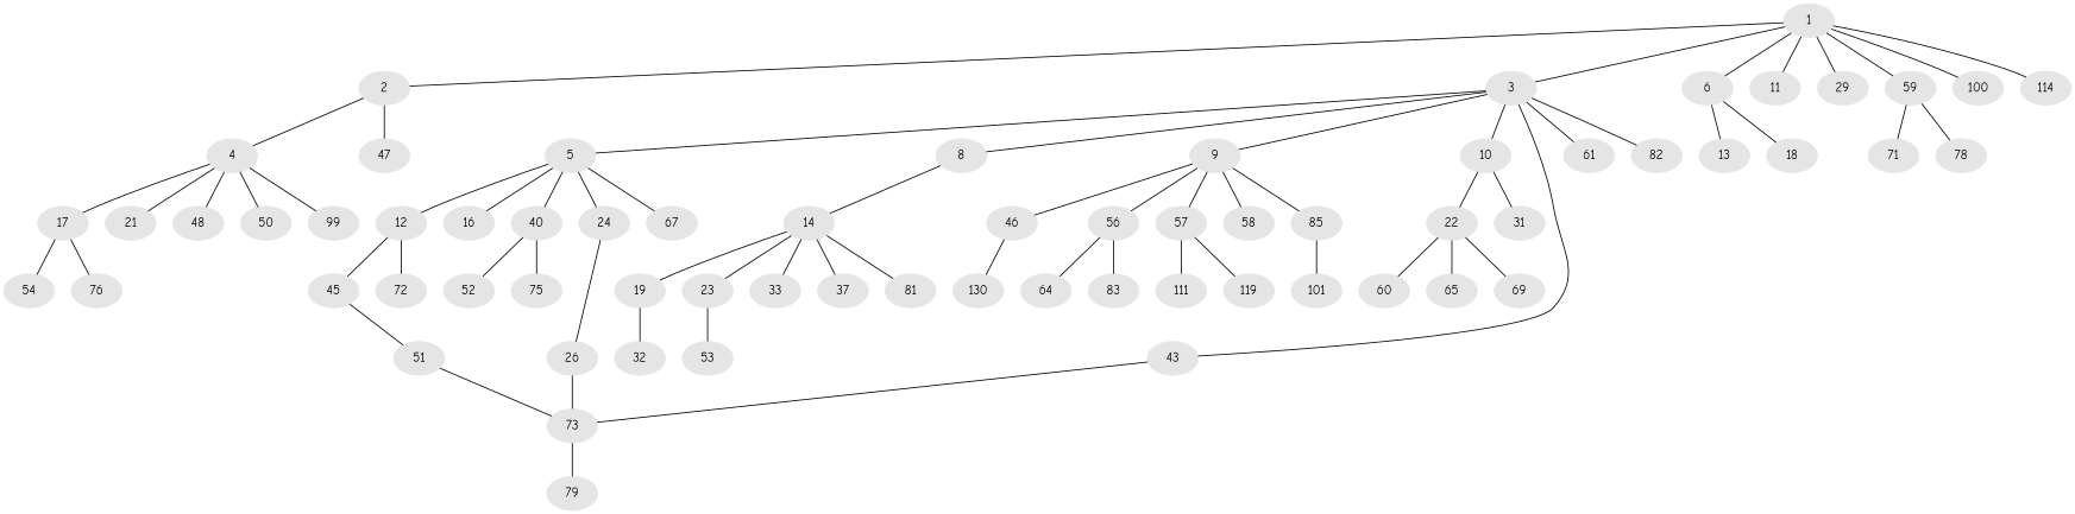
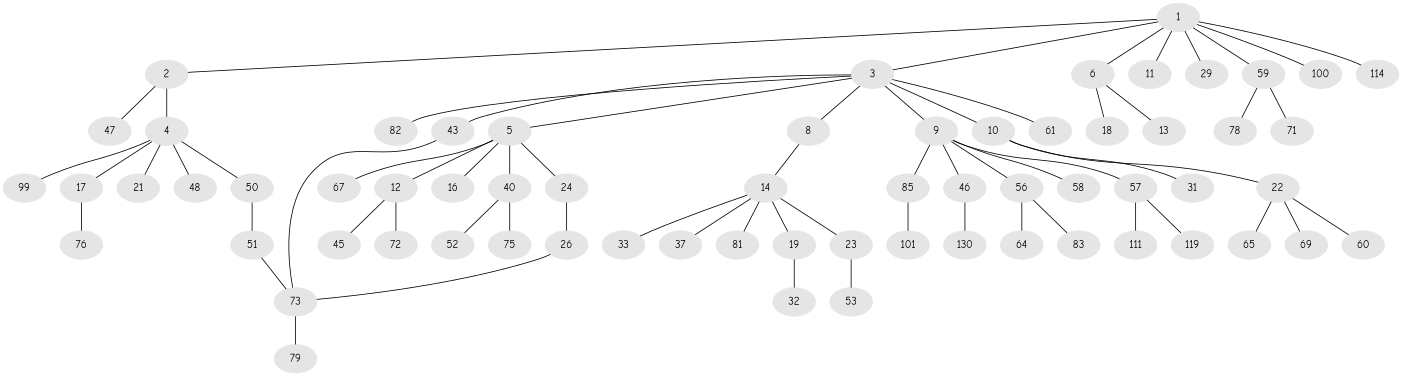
  graph {
    fontname="Comic Neue"
    node [color=gray90 fontname="Comic Neue" style=filled]
    edge [fontname="Comic Neue"]
    1
    2
    3
    6 [super="+108+15+55+40"]
    11 [super="+88"]
    29 [super="+125+91"]
    59
    100
    114
    4
    47
    5 [super="+7+133"]
    8
    9 [super="+36"]
    10 [super="+38"]
    43
    61
    82
    13
    18
    71
    78 [super="+90+110"]
    17 [super="+41"]
    21 [super="+74+44"]
    48
    50
    99
    12 [super="+124+131"]
    16
    n30 [label=40]
    24 [super="+123+25"]
    n32 [label=67]
    14
    46 [super="+63"]
    56 [super="+92"]
    57
    58
    85
    22 [super="+28"]
    31
    73 [super="+77+87"]
-   54
    76
    45
    72 [super="+126"]
    52
    75
    26
    19
    23 [super="+35+34+30"]
    33 [super="+62"]
    37 [super="+39"]
    81
    130
    64
    83 [super="+104"]
    111 [super="+117"]
    119 [super="+129"]
    101 [super="+109"]
    60 [super="+134"]
    65 [super="+66"]
    69 [super="+80"]
    51 [super="+122"]
    32
    53 [super="+132"]
    79 [super="+86"]
    1 -- 2
    1 -- 3
    1 -- 6
    1 -- 11
    1 -- 29
    1 -- 59
    1 -- 100
    1 -- 114
    2 -- 4
    2 -- 47
    3 -- 5
    3 -- 8
    3 -- 9
    3 -- 10
    3 -- 43
    3 -- 61
    3 -- 82
    6 -- 13
    6 -- 18
    59 -- 71
    59 -- 78
    4 -- 17
    4 -- 21
    4 -- 48
    4 -- 50
    4 -- 99
    5 -- 12
    5 -- 16
    5 -- n30
    5 -- 24
    5 -- n32
    8 -- 14
    9 -- 46
    9 -- 56
    9 -- 57
    9 -- 58
    9 -- 85
    10 -- 22
    10 -- 31
    43 -- 73
-   17 -- 54
    17 -- 76
    12 -- 45
    12 -- 72
    n30 -- 52
    n30 -- 75
    24 -- 26
    14 -- 19
    14 -- 23
    14 -- 33
    14 -- 37
    14 -- 81
    46 -- 130
    56 -- 64
    56 -- 83
    57 -- 111
    57 -- 119
    85 -- 101
    22 -- 60
    22 -- 65
    22 -- 69
    73 -- 79
-   45 -- 51
+   50 -- 51
    26 -- 73
    19 -- 32
    23 -- 53
    51 -- 73
  }
